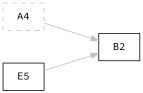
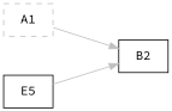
  digraph {
    fontname="Source Code Pro"
    mindist=1.0
    nodesep=0.6
    rankdir=LR
    ranksep=1.0
    root=Demo
    node [color=black cpu=0 fillcolor=white flags="0x00000007" fontname="Source Code Pro" shape=rectangle style=filled type=block bpentry=false bpexit=false patentry=false patexit=false qhi=false qil=false qlo=false tperiod=0]
    edge [color=gray fontname="Source Code Pro"]
-   A1 [color=gray flags="0x00000009" style=dashed type=qinfo label=A4 bpentry="" bpexit="" patentry="" patexit="" qhi="" qil="" qlo="" tperiod=""]
+   A1 [color=gray flags="0x00000009" style=dashed type=qinfo bpentry="" bpexit="" patentry="" patexit="" qhi="" qil="" qlo="" tperiod=""]
    B2 [beamproc=beamB pattern=patternB]
    E5 [beamproc=beamE pattern=patternE]
    A1 -> B2 [type=meta]
    E5 -> B2 [type=priolo]
  }
